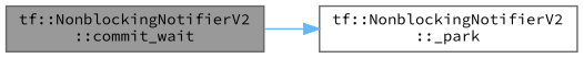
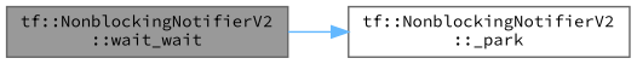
  digraph {
    rankdir=LR
    fontname="Source Code Pro"
    node [fontname="Source Code Pro" fontsize=10 shape=box style=filled]
-   n1 [color=gray40 fillcolor=grey60 fontcolor=black height=0.2 label="tf::NonblockingNotifierV2\l::commit_wait" width=0.4]
+   n1 [color=gray40 fillcolor=grey60 fontcolor=black height=0.2 label="tf::NonblockingNotifierV2\l::wait_wait" width=0.4]
    n2 [color=grey40 fillcolor=white height=0.2 label="tf::NonblockingNotifierV2\l::_park" width=0.4]
    n1 -> n2 [color=steelblue1 fontname="Source Code Pro" fontsize=10 labelfontname=Helvetica labelfontsize=10 style=solid]
  }
